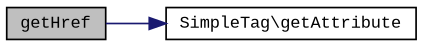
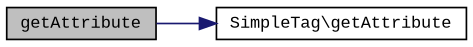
  digraph {
    rankdir=LR
    fontname="Liberation Mono"
    node [color=black fontname="Liberation Mono" fontsize=10 shape=record style=filled]
-   n1 [fillcolor=grey75 fontcolor=black height=0.2 label=getHref width=0.4]
+   n1 [fillcolor=grey75 fontcolor=black height=0.2 label=getAttribute width=0.4]
    n2 [fillcolor=white height=0.2 label="SimpleTag\\getAttribute" width=0.4]
    n1 -> n2 [color=midnightblue fontname="Liberation Mono" fontsize=10 labelfontname=Helvetica labelfontsize=10 style=solid]
  }
